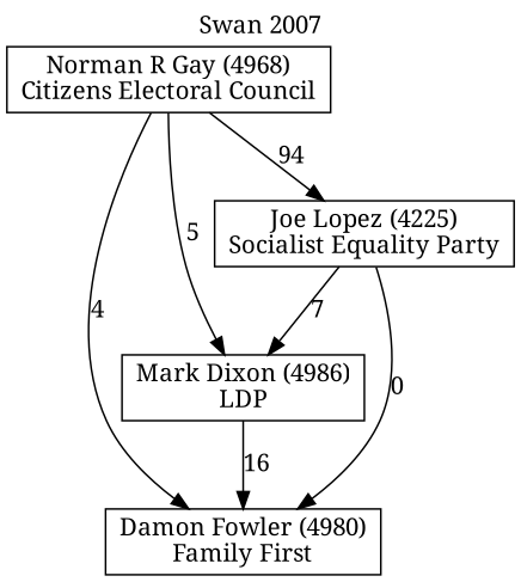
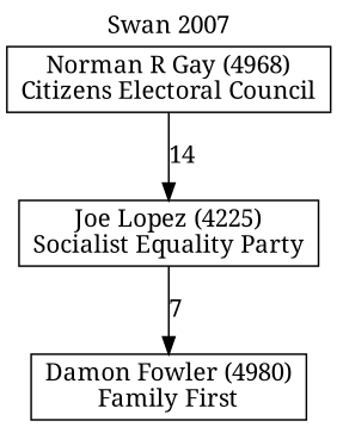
  digraph {
    fontname="Noto Serif"
    label="Swan 2007"
    labelloc=t
    mclimit=2
    node [fontname="Noto Serif" shape=box]
    edge [fontname="Noto Serif"]
    n1 [label="Damon Fowler (4980)\nFamily First"]
-   n2 [label="Mark Dixon (4986)\nLDP"]
    n3 [label="Joe Lopez (4225)\nSocialist Equality Party"]
    n4 [label="Norman R Gay (4968)\nCitizens Electoral Council"]
-   n2 -> n1 [label=16]
-   n3 -> n1 [label=0]
-   n3 -> n2 [label=7]
-   n4 -> n1 [label=4]
-   n4 -> n2 [label=5]
-   n4 -> n3 [label=94]
+   n3 -> n1 [label=7]
+   n4 -> n3 [label=14]
  }
